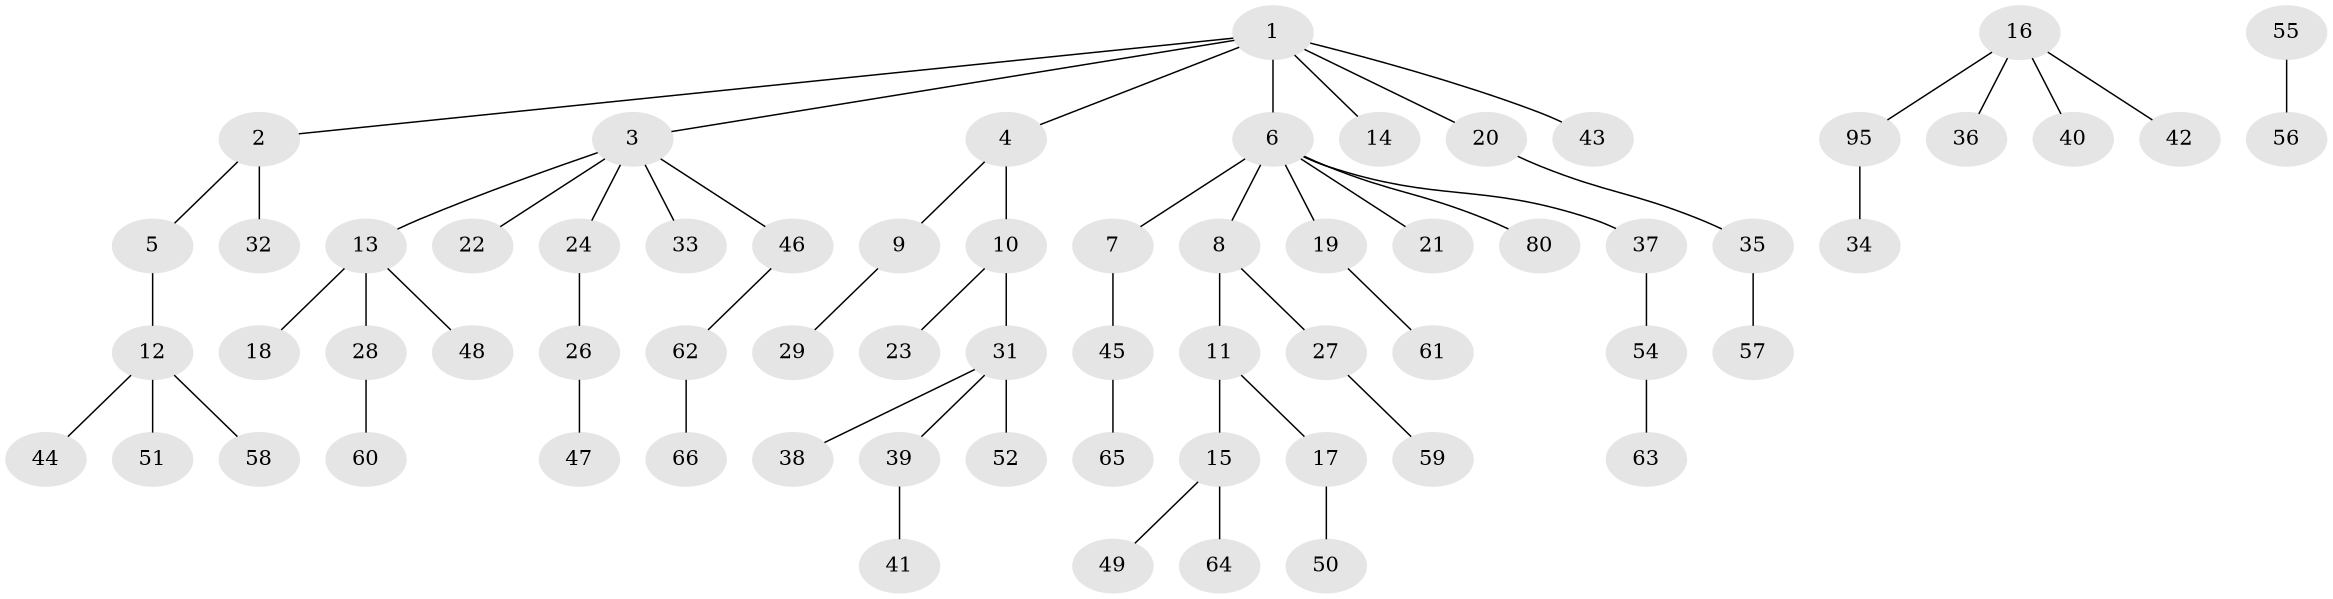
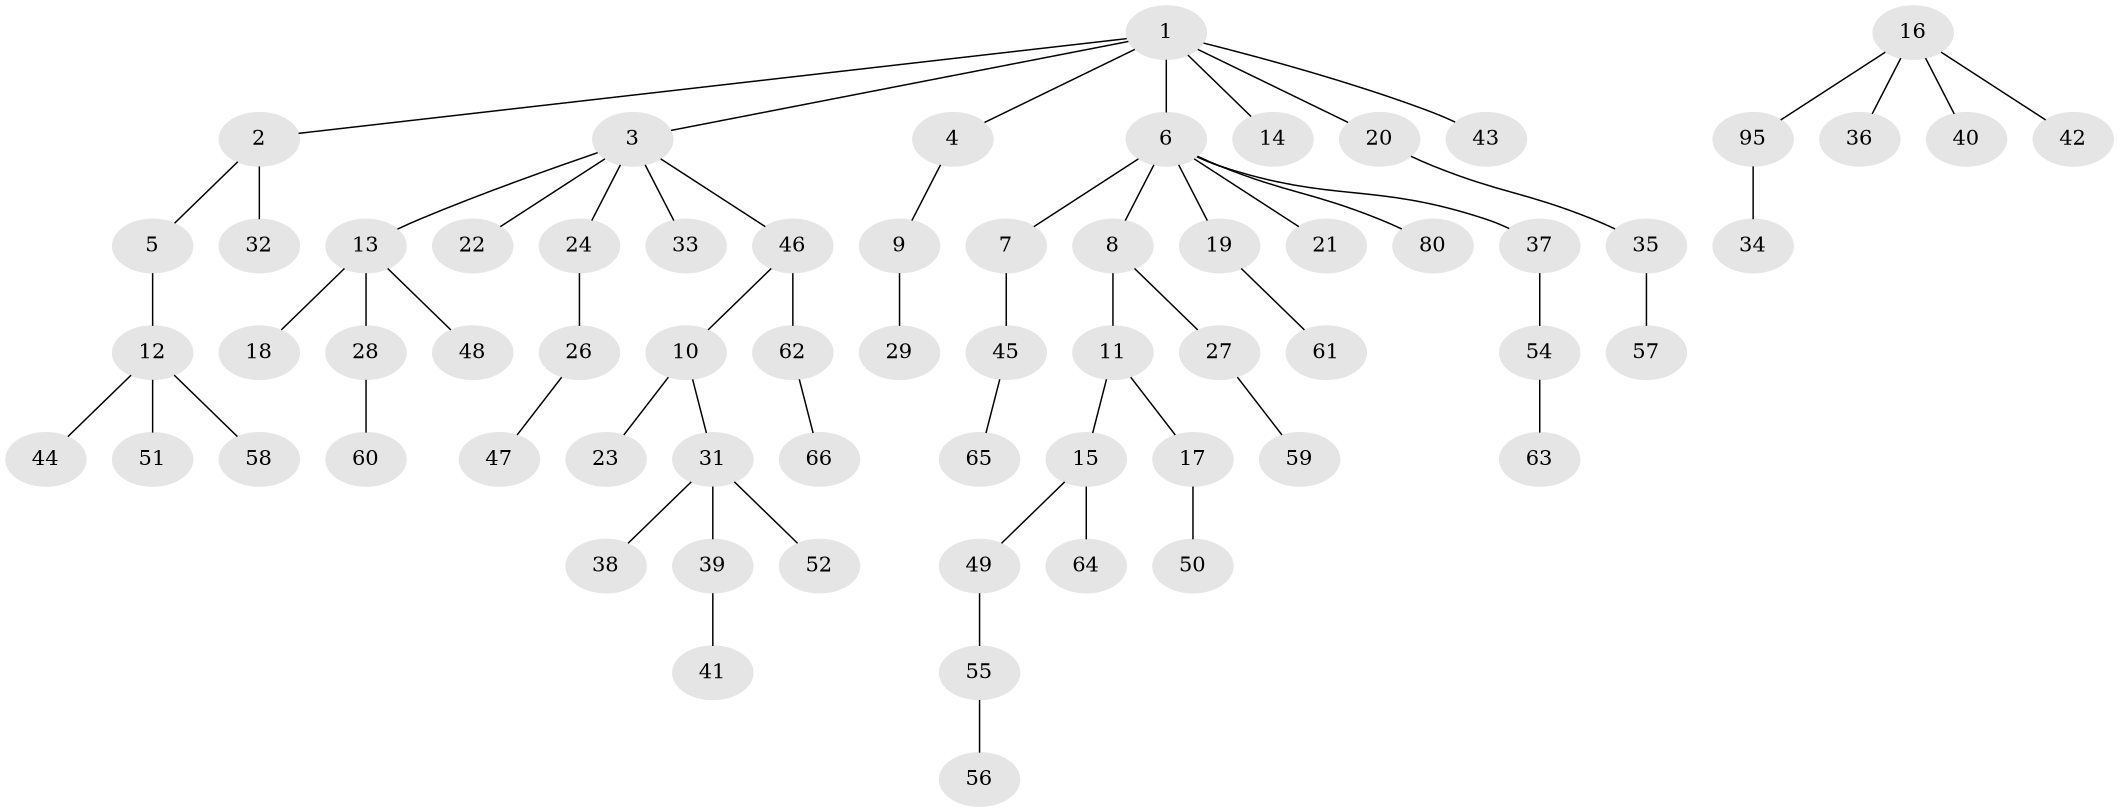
  graph {
    node [color=gray90 style=filled]
    1
    2
    3
    4
    6
    14
    20
    43
    5
    32
    13
    22
    24
    33
    46
    9
    10
    7
    8
    19
    21
    n22 [label=80]
    37
    35
    12
    18
    28
    48
    26
    62
    29
    23
    31
    44
    51
    58
    45
    11
    27
    61
    54
    65
    15
    17
    59
    38
    39
    52
    49
    64
    50
    60
    n53 [label=95]
    16
    36
    40
    42
    55
    34
    57
    47
    41
    63
    66
    56
    1 -- 2
    1 -- 3
    1 -- 4
    1 -- 6
    1 -- 14
    1 -- 20
    1 -- 43
    2 -- 5
    2 -- 32
    3 -- 13
    3 -- 22
    3 -- 24
    3 -- 33
    3 -- 46
    4 -- 9
-   4 -- 10
+   46 -- 10
    6 -- 7
    6 -- 8
    6 -- 19
    6 -- 21
    6 -- n22
    6 -- 37
    20 -- 35
    5 -- 12
    13 -- 18
    13 -- 28
    13 -- 48
    24 -- 26
    46 -- 62
    9 -- 29
    10 -- 23
    10 -- 31
    7 -- 45
    8 -- 11
    8 -- 27
    19 -- 61
    37 -- 54
    35 -- 57
    12 -- 44
    12 -- 51
    12 -- 58
    28 -- 60
    26 -- 47
    62 -- 66
    31 -- 38
    31 -- 39
    31 -- 52
    45 -- 65
    11 -- 15
    11 -- 17
    27 -- 59
    54 -- 63
    15 -- 49
    15 -- 64
    17 -- 50
    39 -- 41
+   49 -- 55
    n53 -- 34
    16 -- n53
    16 -- 36
    16 -- 40
    16 -- 42
    55 -- 56
  }
